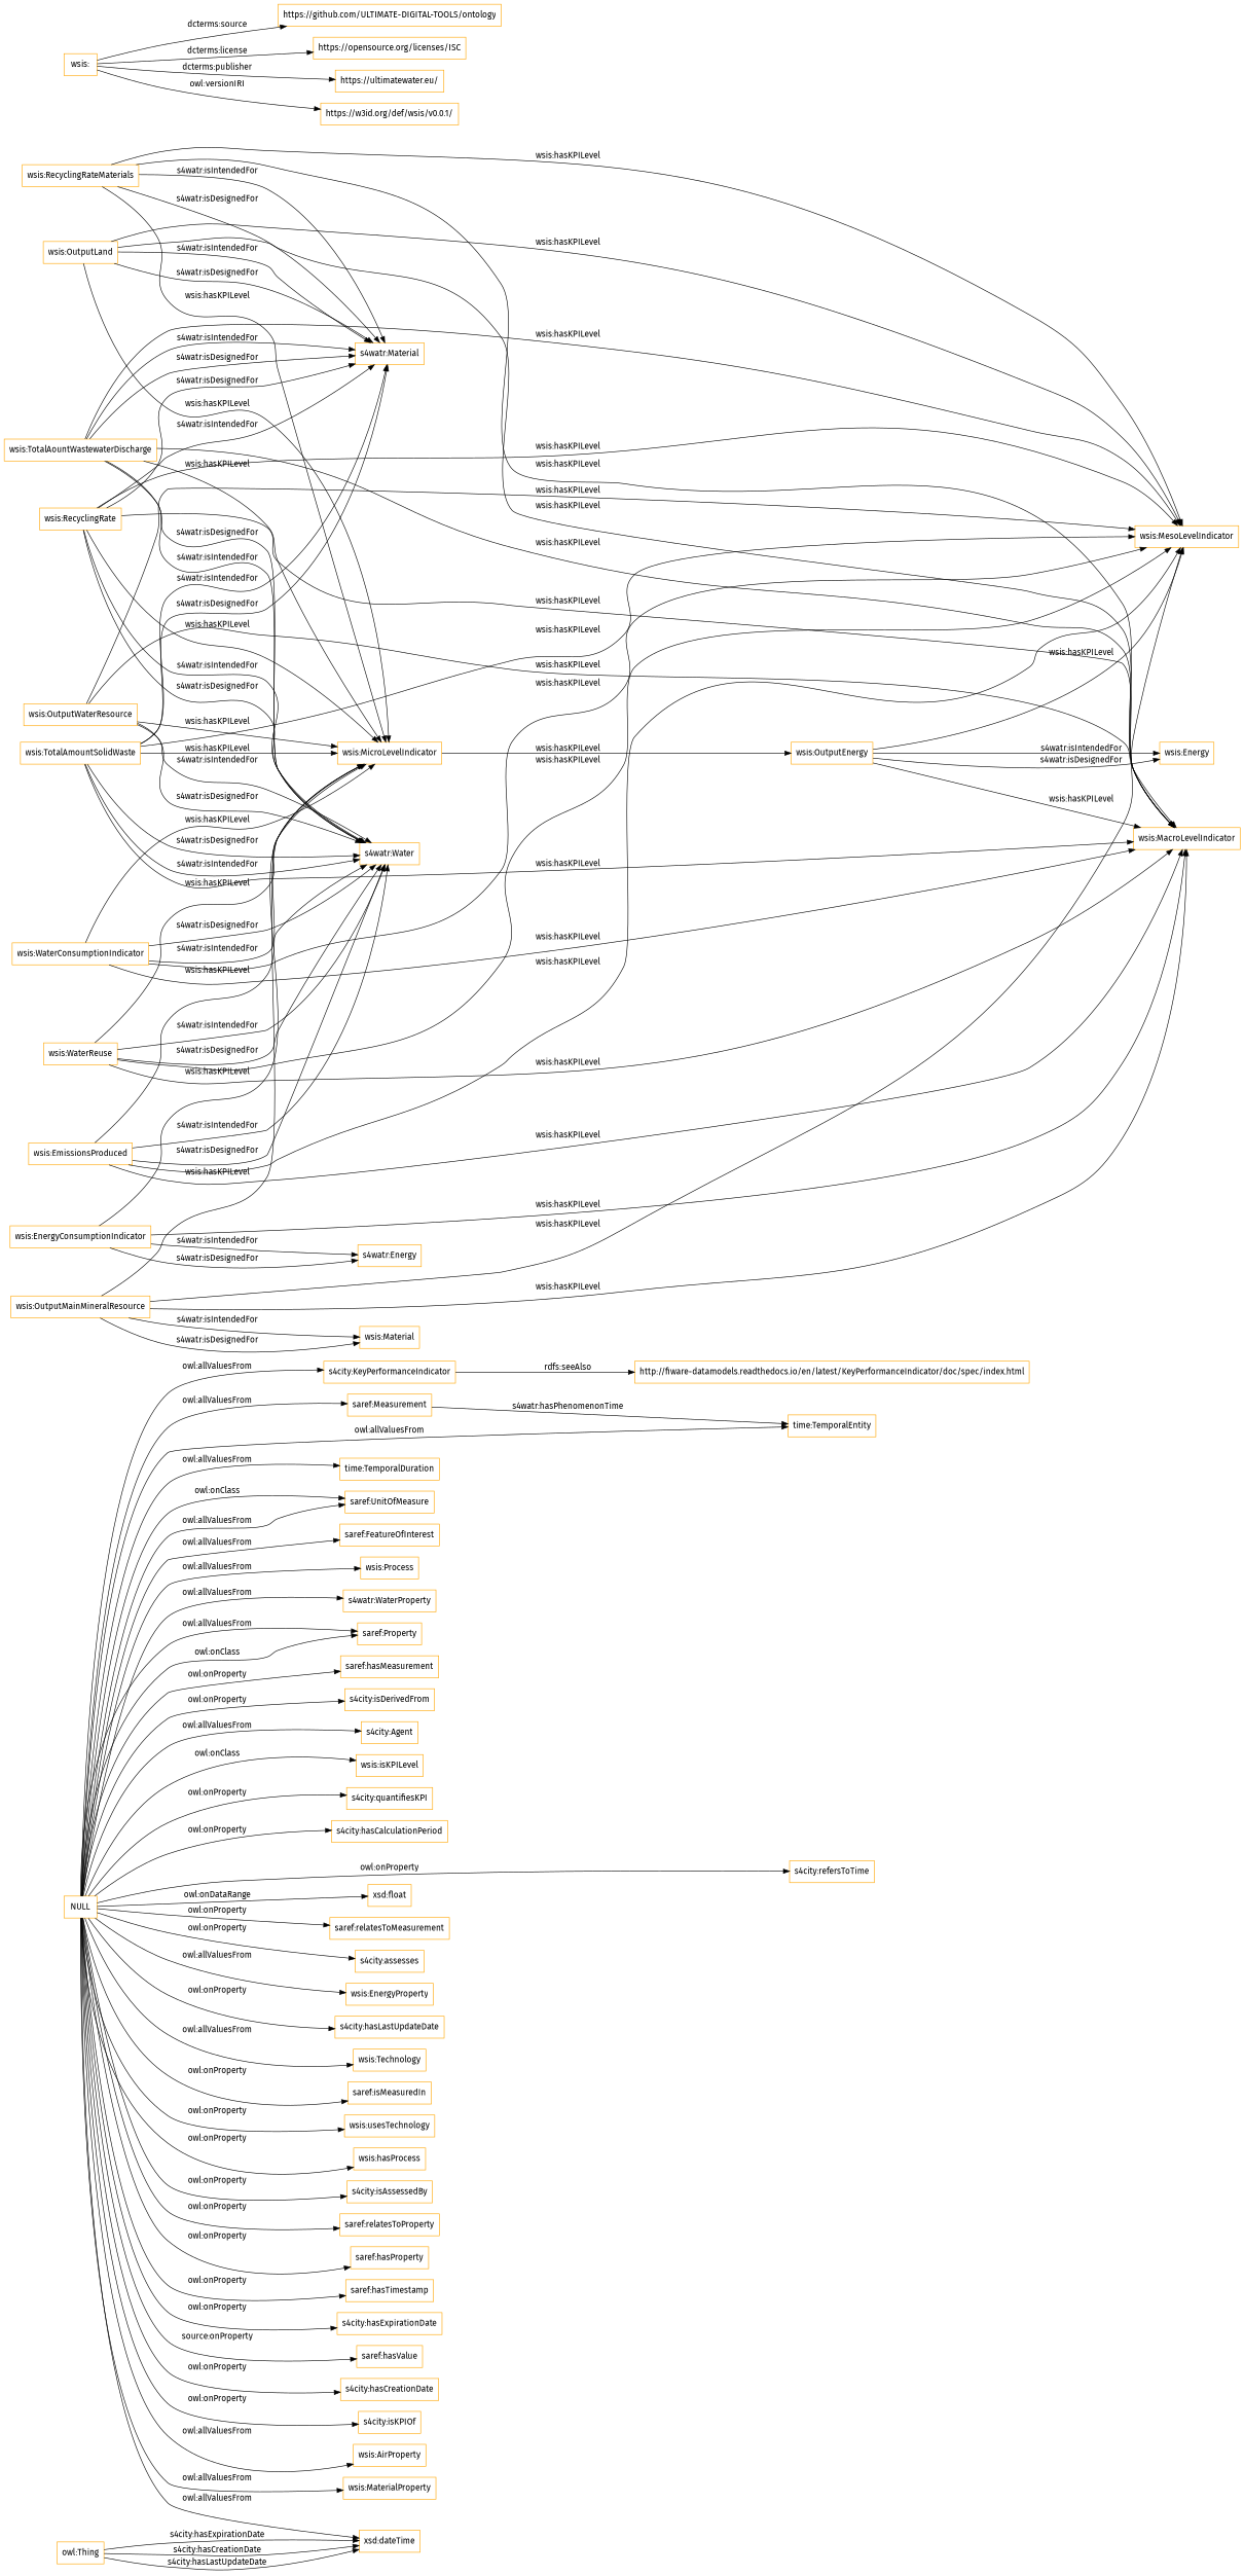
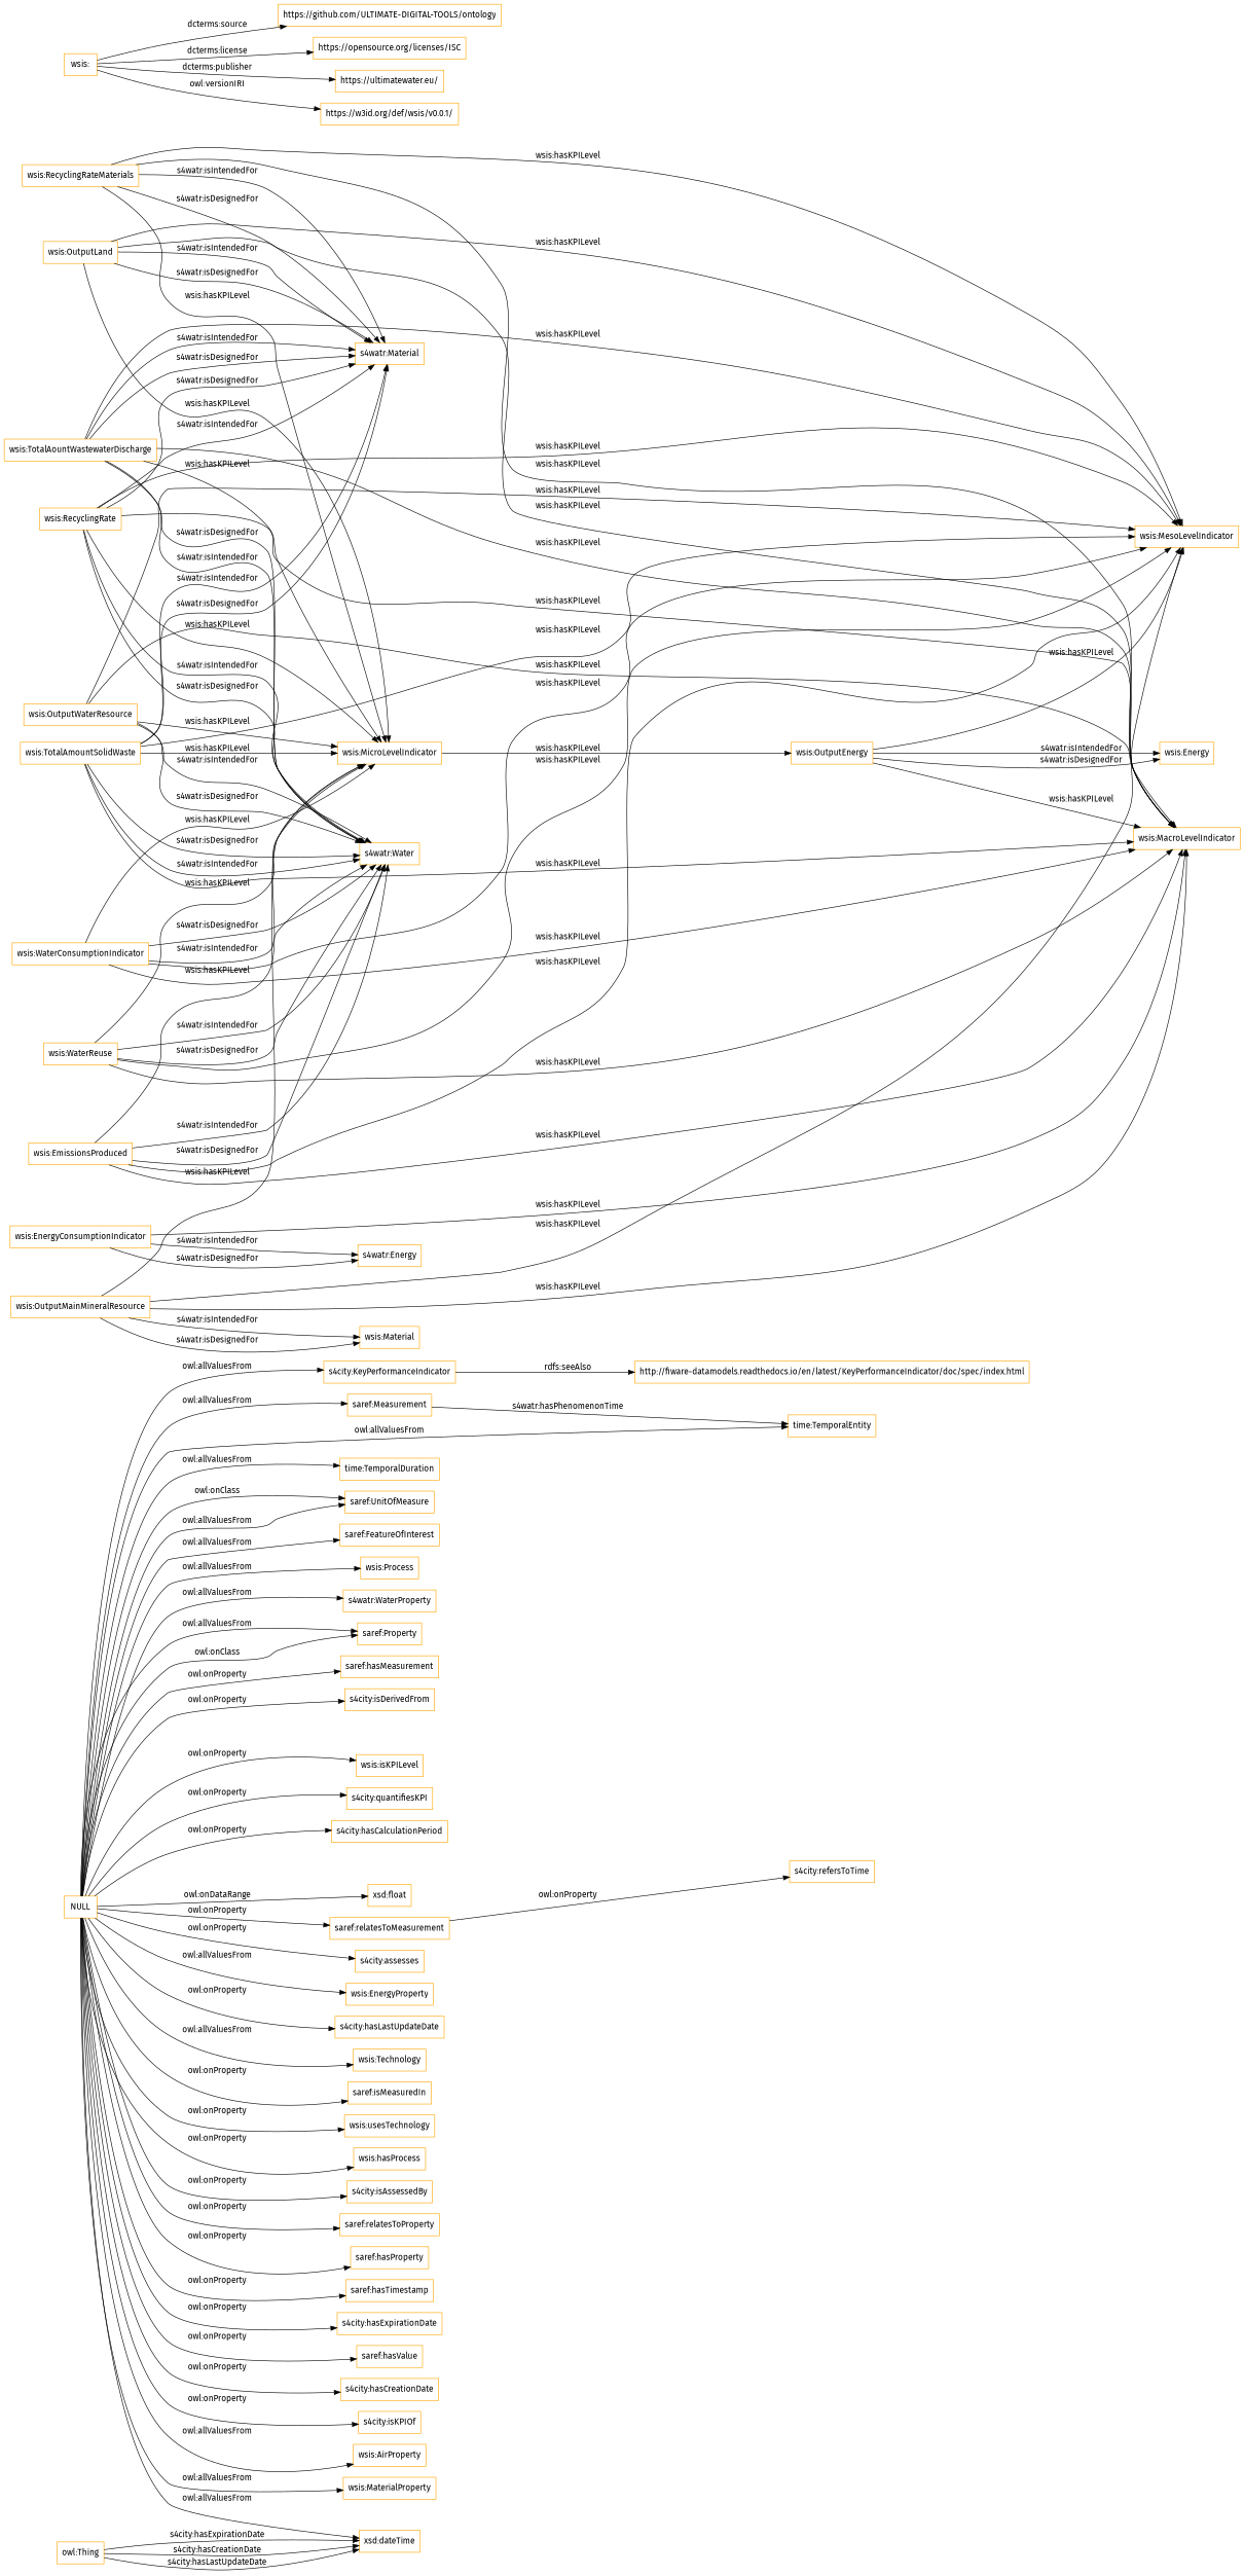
  digraph {
    fontname="Fira Sans"
    rankdir=LR
    node [color=orange fontname="Fira Sans" shape=rectangle]
    edge [fontname="Fira Sans"]
    "s4city:KeyPerformanceIndicator"
    "http://fiware-datamodels.readthedocs.io/en/latest/KeyPerformanceIndicator/doc/spec/index.html"
    "saref:Measurement"
    "time:TemporalEntity"
    NULL
    "time:TemporalDuration"
    "saref:UnitOfMeasure"
    "saref:FeatureOfInterest"
    "wsis:Process"
    "s4watr:WaterProperty"
    "saref:Property"
    "saref:hasMeasurement"
    "s4city:isDerivedFrom"
-   "s4city:Agent"
    "wsis:isKPILevel"
    "s4city:quantifiesKPI"
    "s4city:hasCalculationPeriod"
    "s4city:refersToTime"
    "xsd:float"
    "saref:relatesToMeasurement"
    "s4city:assesses"
    "wsis:EnergyProperty"
    "s4city:hasLastUpdateDate"
    "wsis:Technology"
    "saref:isMeasuredIn"
    "xsd:dateTime"
    "wsis:usesTechnology"
    "wsis:hasProcess"
    "s4city:isAssessedBy"
    "saref:relatesToProperty"
    "saref:hasProperty"
    "saref:hasTimestamp"
    "s4city:hasExpirationDate"
    "saref:hasValue"
    "s4city:hasCreationDate"
    "s4city:isKPIOf"
    "wsis:AirProperty"
    "wsis:MaterialProperty"
    "wsis:TotalAountWastewaterDischarge"
    "wsis:MacroLevelIndicator"
    "s4watr:Water"
    "wsis:MesoLevelIndicator"
    "wsis:MicroLevelIndicator"
    "s4watr:Material"
    "wsis:OutputEnergy"
    "wsis:"
    "https://github.com/ULTIMATE-DIGITAL-TOOLS/ontology"
    "https://opensource.org/licenses/ISC"
    "https://ultimatewater.eu/"
    "https://w3id.org/def/wsis/v0.0.1/"
    "wsis:RecyclingRateMaterials"
    "wsis:EmissionsProduced"
    "wsis:EnergyConsumptionIndicator"
    "s4watr:Energy"
    "wsis:OutputMainMineralResource"
    "wsis:Material"
    "wsis:TotalAmountSolidWaste"
    "wsis:WaterConsumptionIndicator"
    "wsis:WaterReuse"
    "wsis:OutputLand"
    "wsis:Energy"
    "wsis:OutputWaterResource"
    "wsis:RecyclingRate"
    "owl:Thing"
    "s4city:KeyPerformanceIndicator" -> "http://fiware-datamodels.readthedocs.io/en/latest/KeyPerformanceIndicator/doc/spec/index.html" [label="rdfs:seeAlso"]
    "saref:Measurement" -> "time:TemporalEntity" [label="s4watr:hasPhenomenonTime"]
    NULL -> "s4city:KeyPerformanceIndicator" [label="owl:allValuesFrom"]
    NULL -> "saref:Measurement" [label="owl:allValuesFrom"]
    NULL -> "time:TemporalEntity" [label="owl:allValuesFrom"]
    NULL -> "time:TemporalDuration" [label="owl:allValuesFrom"]
    NULL -> "saref:UnitOfMeasure" [label="owl:onClass"]
    NULL -> "saref:UnitOfMeasure" [label="owl:allValuesFrom"]
    NULL -> "saref:FeatureOfInterest" [label="owl:allValuesFrom"]
    NULL -> "wsis:Process" [label="owl:allValuesFrom"]
    NULL -> "s4watr:WaterProperty" [label="owl:allValuesFrom"]
    NULL -> "saref:Property" [label="owl:allValuesFrom"]
    NULL -> "saref:Property" [label="owl:onClass"]
    NULL -> "saref:hasMeasurement" [label="owl:onProperty"]
    NULL -> "s4city:isDerivedFrom" [label="owl:onProperty"]
-   NULL -> "s4city:Agent" [label="owl:allValuesFrom"]
-   NULL -> "wsis:isKPILevel" [label="owl:onClass"]
+   NULL -> "wsis:isKPILevel" [label="owl:onProperty"]
    NULL -> "s4city:quantifiesKPI" [label="owl:onProperty"]
    NULL -> "s4city:hasCalculationPeriod" [label="owl:onProperty"]
-   NULL -> "s4city:refersToTime" [label="owl:onProperty"]
+   "saref:relatesToMeasurement" -> "s4city:refersToTime" [label="owl:onProperty"]
    NULL -> "xsd:float" [label="owl:onDataRange"]
    NULL -> "saref:relatesToMeasurement" [label="owl:onProperty"]
    NULL -> "s4city:assesses" [label="owl:onProperty"]
    NULL -> "wsis:EnergyProperty" [label="owl:allValuesFrom"]
    NULL -> "s4city:hasLastUpdateDate" [label="owl:onProperty"]
    NULL -> "wsis:Technology" [label="owl:allValuesFrom"]
    NULL -> "saref:isMeasuredIn" [label="owl:onProperty"]
    NULL -> "xsd:dateTime" [label="owl:allValuesFrom"]
    NULL -> "wsis:usesTechnology" [label="owl:onProperty"]
    NULL -> "wsis:hasProcess" [label="owl:onProperty"]
    NULL -> "s4city:isAssessedBy" [label="owl:onProperty"]
    NULL -> "saref:relatesToProperty" [label="owl:onProperty"]
    NULL -> "saref:hasProperty" [label="owl:onProperty"]
    NULL -> "saref:hasTimestamp" [label="owl:onProperty"]
    NULL -> "s4city:hasExpirationDate" [label="owl:onProperty"]
-   NULL -> "saref:hasValue" [label="source:onProperty"]
+   NULL -> "saref:hasValue" [label="owl:onProperty"]
    NULL -> "s4city:hasCreationDate" [label="owl:onProperty"]
    NULL -> "s4city:isKPIOf" [label="owl:onProperty"]
    NULL -> "wsis:AirProperty" [label="owl:allValuesFrom"]
    NULL -> "wsis:MaterialProperty" [label="owl:allValuesFrom"]
    "wsis:TotalAountWastewaterDischarge" -> "wsis:MacroLevelIndicator" [label="wsis:hasKPILevel"]
    "wsis:TotalAountWastewaterDischarge" -> "s4watr:Water" [label="s4watr:isDesignedFor"]
    "wsis:TotalAountWastewaterDischarge" -> "s4watr:Water" [label="s4watr:isIntendedFor"]
    "wsis:TotalAountWastewaterDischarge" -> "wsis:MesoLevelIndicator" [label="wsis:hasKPILevel"]
    "wsis:TotalAountWastewaterDischarge" -> "wsis:MicroLevelIndicator" [label="wsis:hasKPILevel"]
    "wsis:TotalAountWastewaterDischarge" -> "s4watr:Material" [label="s4watr:isDesignedFor"]
    "wsis:TotalAountWastewaterDischarge" -> "s4watr:Material" [label="s4watr:isIntendedFor"]
    "wsis:MicroLevelIndicator" -> "wsis:OutputEnergy" [label="wsis:hasKPILevel"]
    "wsis:OutputEnergy" -> "wsis:MacroLevelIndicator" [label="wsis:hasKPILevel"]
    "wsis:OutputEnergy" -> "wsis:MesoLevelIndicator" [label="wsis:hasKPILevel"]
    "wsis:OutputEnergy" -> "wsis:Energy" [label="s4watr:isIntendedFor"]
    "wsis:OutputEnergy" -> "wsis:Energy" [label="s4watr:isDesignedFor"]
    "wsis:" -> "https://github.com/ULTIMATE-DIGITAL-TOOLS/ontology" [label="dcterms:source"]
    "wsis:" -> "https://opensource.org/licenses/ISC" [label="dcterms:license"]
    "wsis:" -> "https://ultimatewater.eu/" [label="dcterms:publisher"]
    "wsis:" -> "https://w3id.org/def/wsis/v0.0.1/" [label="owl:versionIRI"]
    "wsis:RecyclingRateMaterials" -> "wsis:MacroLevelIndicator" [label="wsis:hasKPILevel"]
    "wsis:RecyclingRateMaterials" -> "wsis:MesoLevelIndicator" [label="wsis:hasKPILevel"]
    "wsis:RecyclingRateMaterials" -> "wsis:MicroLevelIndicator" [label="wsis:hasKPILevel"]
    "wsis:RecyclingRateMaterials" -> "s4watr:Material" [label="s4watr:isIntendedFor"]
    "wsis:RecyclingRateMaterials" -> "s4watr:Material" [label="s4watr:isDesignedFor"]
    "wsis:EmissionsProduced" -> "wsis:MacroLevelIndicator" [label="wsis:hasKPILevel"]
    "wsis:EmissionsProduced" -> "s4watr:Water" [label="s4watr:isIntendedFor"]
    "wsis:EmissionsProduced" -> "s4watr:Water" [label="s4watr:isDesignedFor"]
    "wsis:EmissionsProduced" -> "wsis:MesoLevelIndicator" [label="wsis:hasKPILevel"]
    "wsis:EmissionsProduced" -> "wsis:MicroLevelIndicator" [label="wsis:hasKPILevel"]
    "wsis:EnergyConsumptionIndicator" -> "wsis:MacroLevelIndicator" [label="wsis:hasKPILevel"]
-   "wsis:EnergyConsumptionIndicator" -> "wsis:MicroLevelIndicator" [label="wsis:hasKPILevel"]
    "wsis:EnergyConsumptionIndicator" -> "s4watr:Energy" [label="s4watr:isIntendedFor"]
    "wsis:EnergyConsumptionIndicator" -> "s4watr:Energy" [label="s4watr:isDesignedFor"]
    "wsis:OutputMainMineralResource" -> "wsis:MacroLevelIndicator" [label="wsis:hasKPILevel"]
    "wsis:OutputMainMineralResource" -> "wsis:MesoLevelIndicator" [label="wsis:hasKPILevel"]
    "wsis:OutputMainMineralResource" -> "wsis:MicroLevelIndicator" [label="wsis:hasKPILevel"]
    "wsis:OutputMainMineralResource" -> "wsis:Material" [label="s4watr:isIntendedFor"]
    "wsis:OutputMainMineralResource" -> "wsis:Material" [label="s4watr:isDesignedFor"]
    "wsis:TotalAmountSolidWaste" -> "wsis:MacroLevelIndicator" [label="wsis:hasKPILevel"]
    "wsis:TotalAmountSolidWaste" -> "s4watr:Water" [label="s4watr:isDesignedFor"]
    "wsis:TotalAmountSolidWaste" -> "s4watr:Water" [label="s4watr:isIntendedFor"]
    "wsis:TotalAmountSolidWaste" -> "wsis:MesoLevelIndicator" [label="wsis:hasKPILevel"]
    "wsis:TotalAmountSolidWaste" -> "wsis:MicroLevelIndicator" [label="wsis:hasKPILevel"]
    "wsis:TotalAmountSolidWaste" -> "s4watr:Material" [label="s4watr:isIntendedFor"]
    "wsis:TotalAmountSolidWaste" -> "s4watr:Material" [label="s4watr:isDesignedFor"]
    "wsis:WaterConsumptionIndicator" -> "wsis:MacroLevelIndicator" [label="wsis:hasKPILevel"]
    "wsis:WaterConsumptionIndicator" -> "s4watr:Water" [label="s4watr:isIntendedFor"]
    "wsis:WaterConsumptionIndicator" -> "s4watr:Water" [label="s4watr:isDesignedFor"]
    "wsis:WaterConsumptionIndicator" -> "wsis:MesoLevelIndicator" [label="wsis:hasKPILevel"]
    "wsis:WaterConsumptionIndicator" -> "wsis:MicroLevelIndicator" [label="wsis:hasKPILevel"]
    "wsis:WaterReuse" -> "wsis:MacroLevelIndicator" [label="wsis:hasKPILevel"]
    "wsis:WaterReuse" -> "s4watr:Water" [label="s4watr:isIntendedFor"]
    "wsis:WaterReuse" -> "s4watr:Water" [label="s4watr:isDesignedFor"]
    "wsis:WaterReuse" -> "wsis:MesoLevelIndicator" [label="wsis:hasKPILevel"]
    "wsis:WaterReuse" -> "wsis:MicroLevelIndicator" [label="wsis:hasKPILevel"]
    "wsis:OutputLand" -> "wsis:MacroLevelIndicator" [label="wsis:hasKPILevel"]
    "wsis:OutputLand" -> "wsis:MesoLevelIndicator" [label="wsis:hasKPILevel"]
    "wsis:OutputLand" -> "wsis:MicroLevelIndicator" [label="wsis:hasKPILevel"]
    "wsis:OutputLand" -> "s4watr:Material" [label="s4watr:isIntendedFor"]
    "wsis:OutputLand" -> "s4watr:Material" [label="s4watr:isDesignedFor"]
    "wsis:OutputWaterResource" -> "wsis:MacroLevelIndicator" [label="wsis:hasKPILevel"]
    "wsis:OutputWaterResource" -> "s4watr:Water" [label="s4watr:isIntendedFor"]
    "wsis:OutputWaterResource" -> "s4watr:Water" [label="s4watr:isDesignedFor"]
    "wsis:OutputWaterResource" -> "wsis:MesoLevelIndicator" [label="wsis:hasKPILevel"]
    "wsis:OutputWaterResource" -> "wsis:MicroLevelIndicator" [label="wsis:hasKPILevel"]
    "wsis:RecyclingRate" -> "wsis:MacroLevelIndicator" [label="wsis:hasKPILevel"]
    "wsis:RecyclingRate" -> "s4watr:Water" [label="s4watr:isDesignedFor"]
    "wsis:RecyclingRate" -> "s4watr:Water" [label="s4watr:isIntendedFor"]
    "wsis:RecyclingRate" -> "wsis:MesoLevelIndicator" [label="wsis:hasKPILevel"]
    "wsis:RecyclingRate" -> "wsis:MicroLevelIndicator" [label="wsis:hasKPILevel"]
    "wsis:RecyclingRate" -> "s4watr:Material" [label="s4watr:isIntendedFor"]
    "wsis:RecyclingRate" -> "s4watr:Material" [label="s4watr:isDesignedFor"]
    "owl:Thing" -> "xsd:dateTime" [label="s4city:hasExpirationDate"]
    "owl:Thing" -> "xsd:dateTime" [label="s4city:hasCreationDate"]
    "owl:Thing" -> "xsd:dateTime" [label="s4city:hasLastUpdateDate"]
  }
